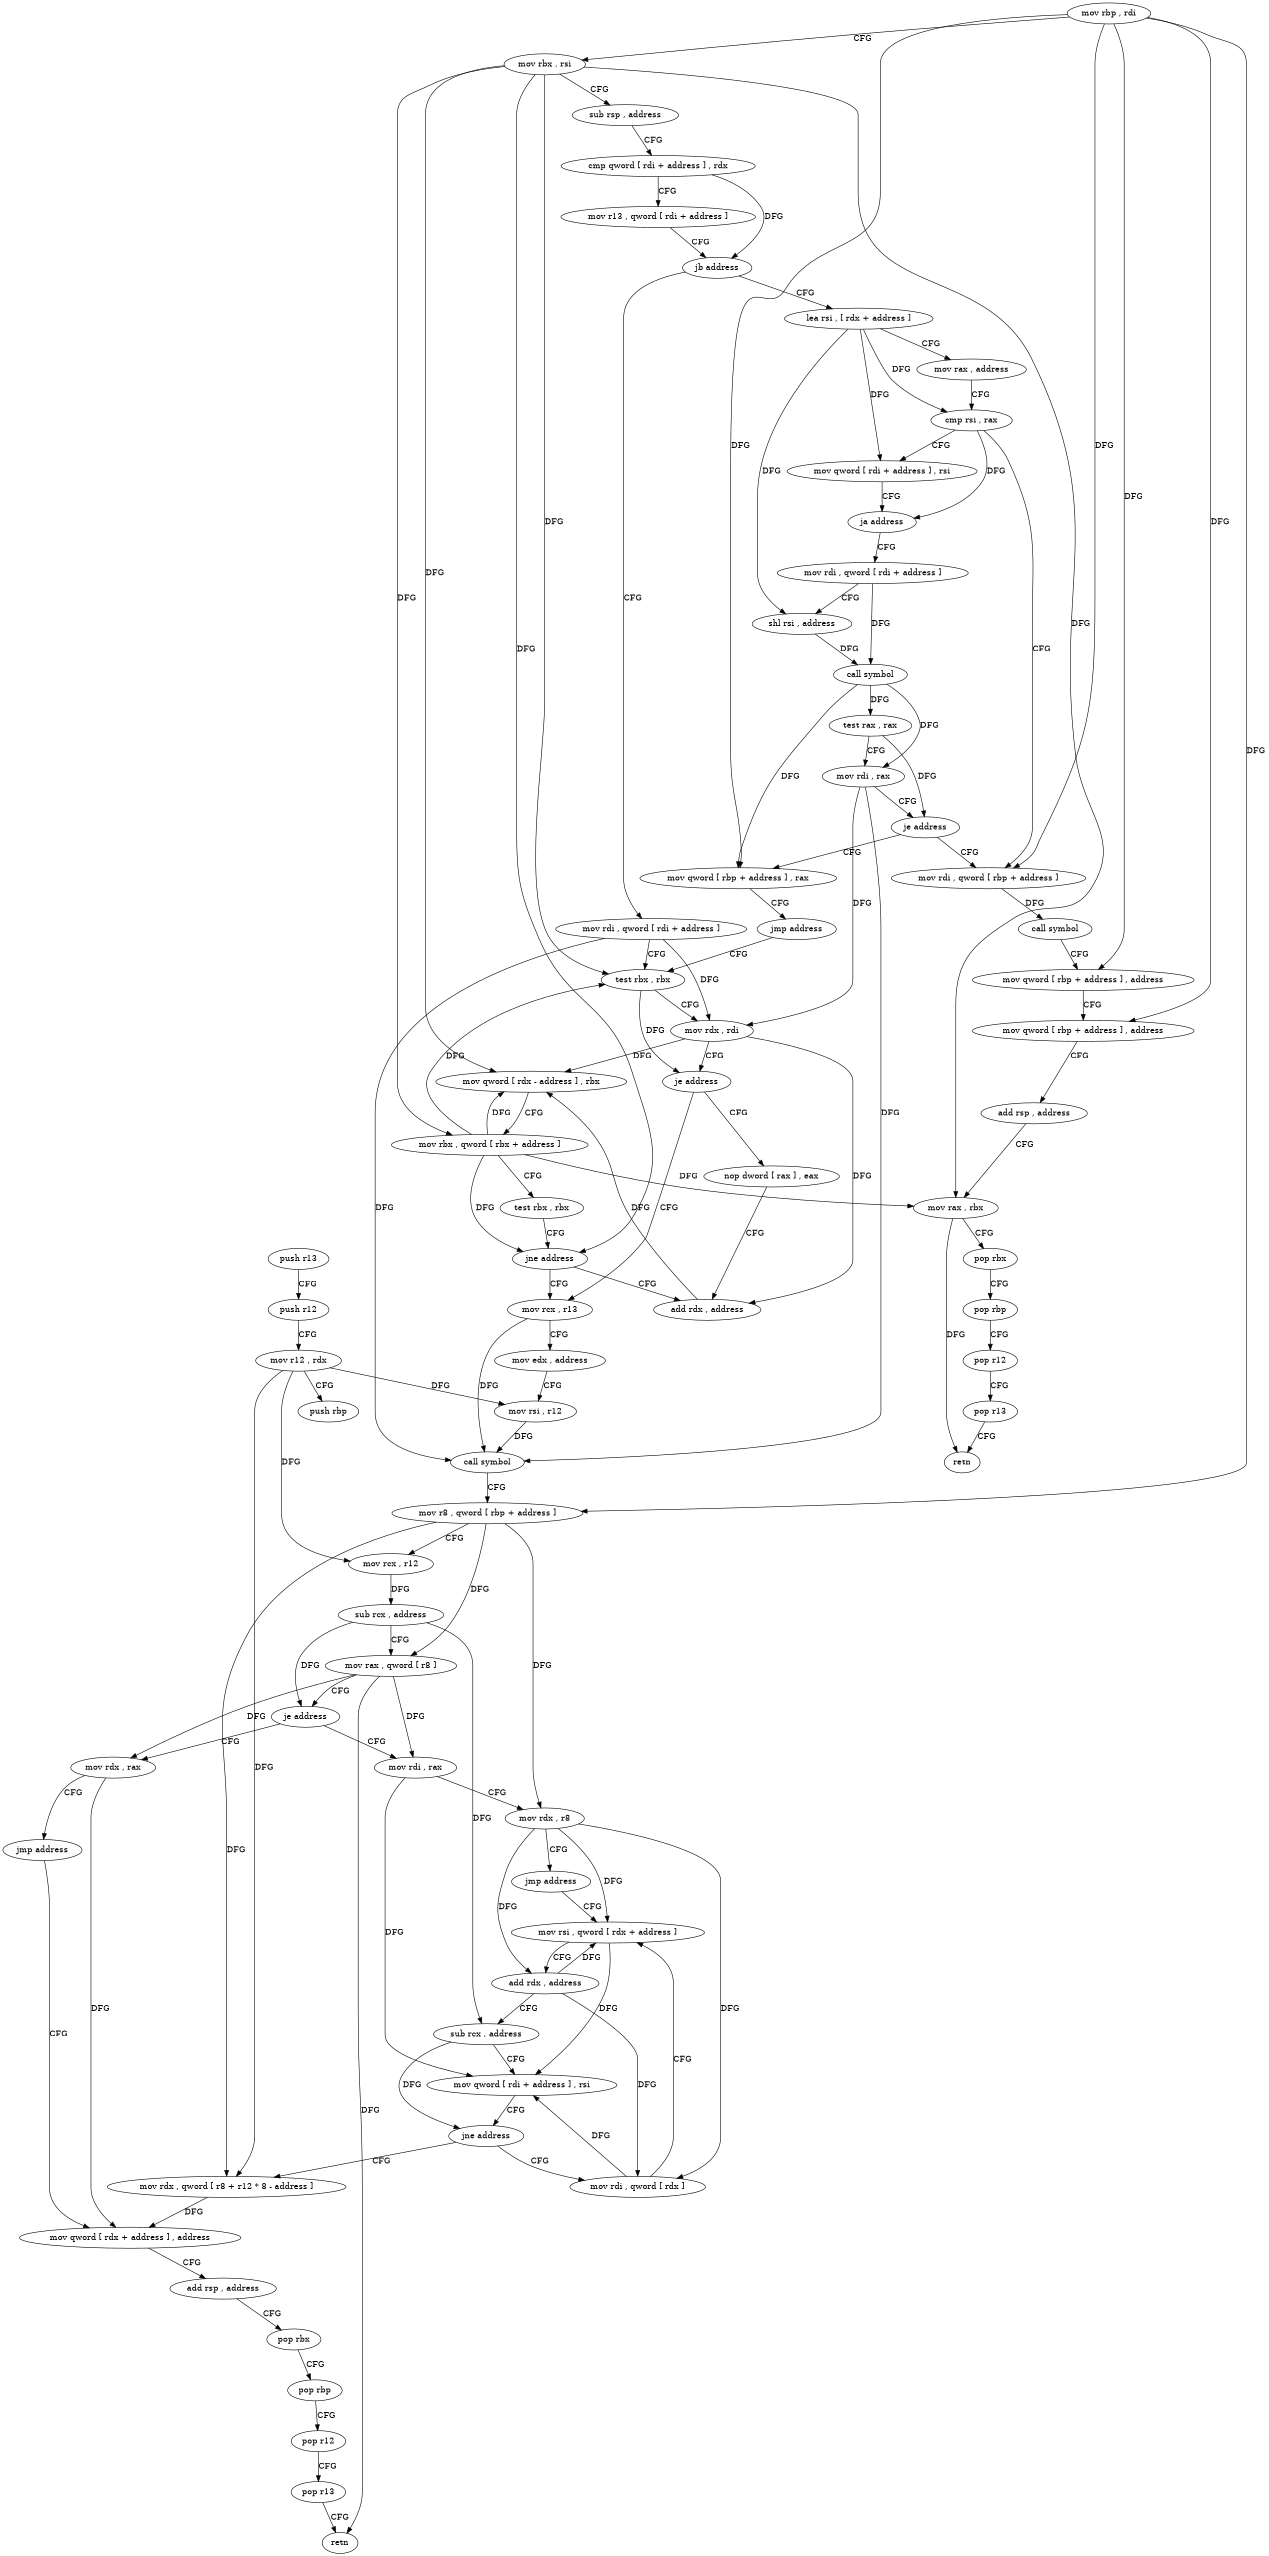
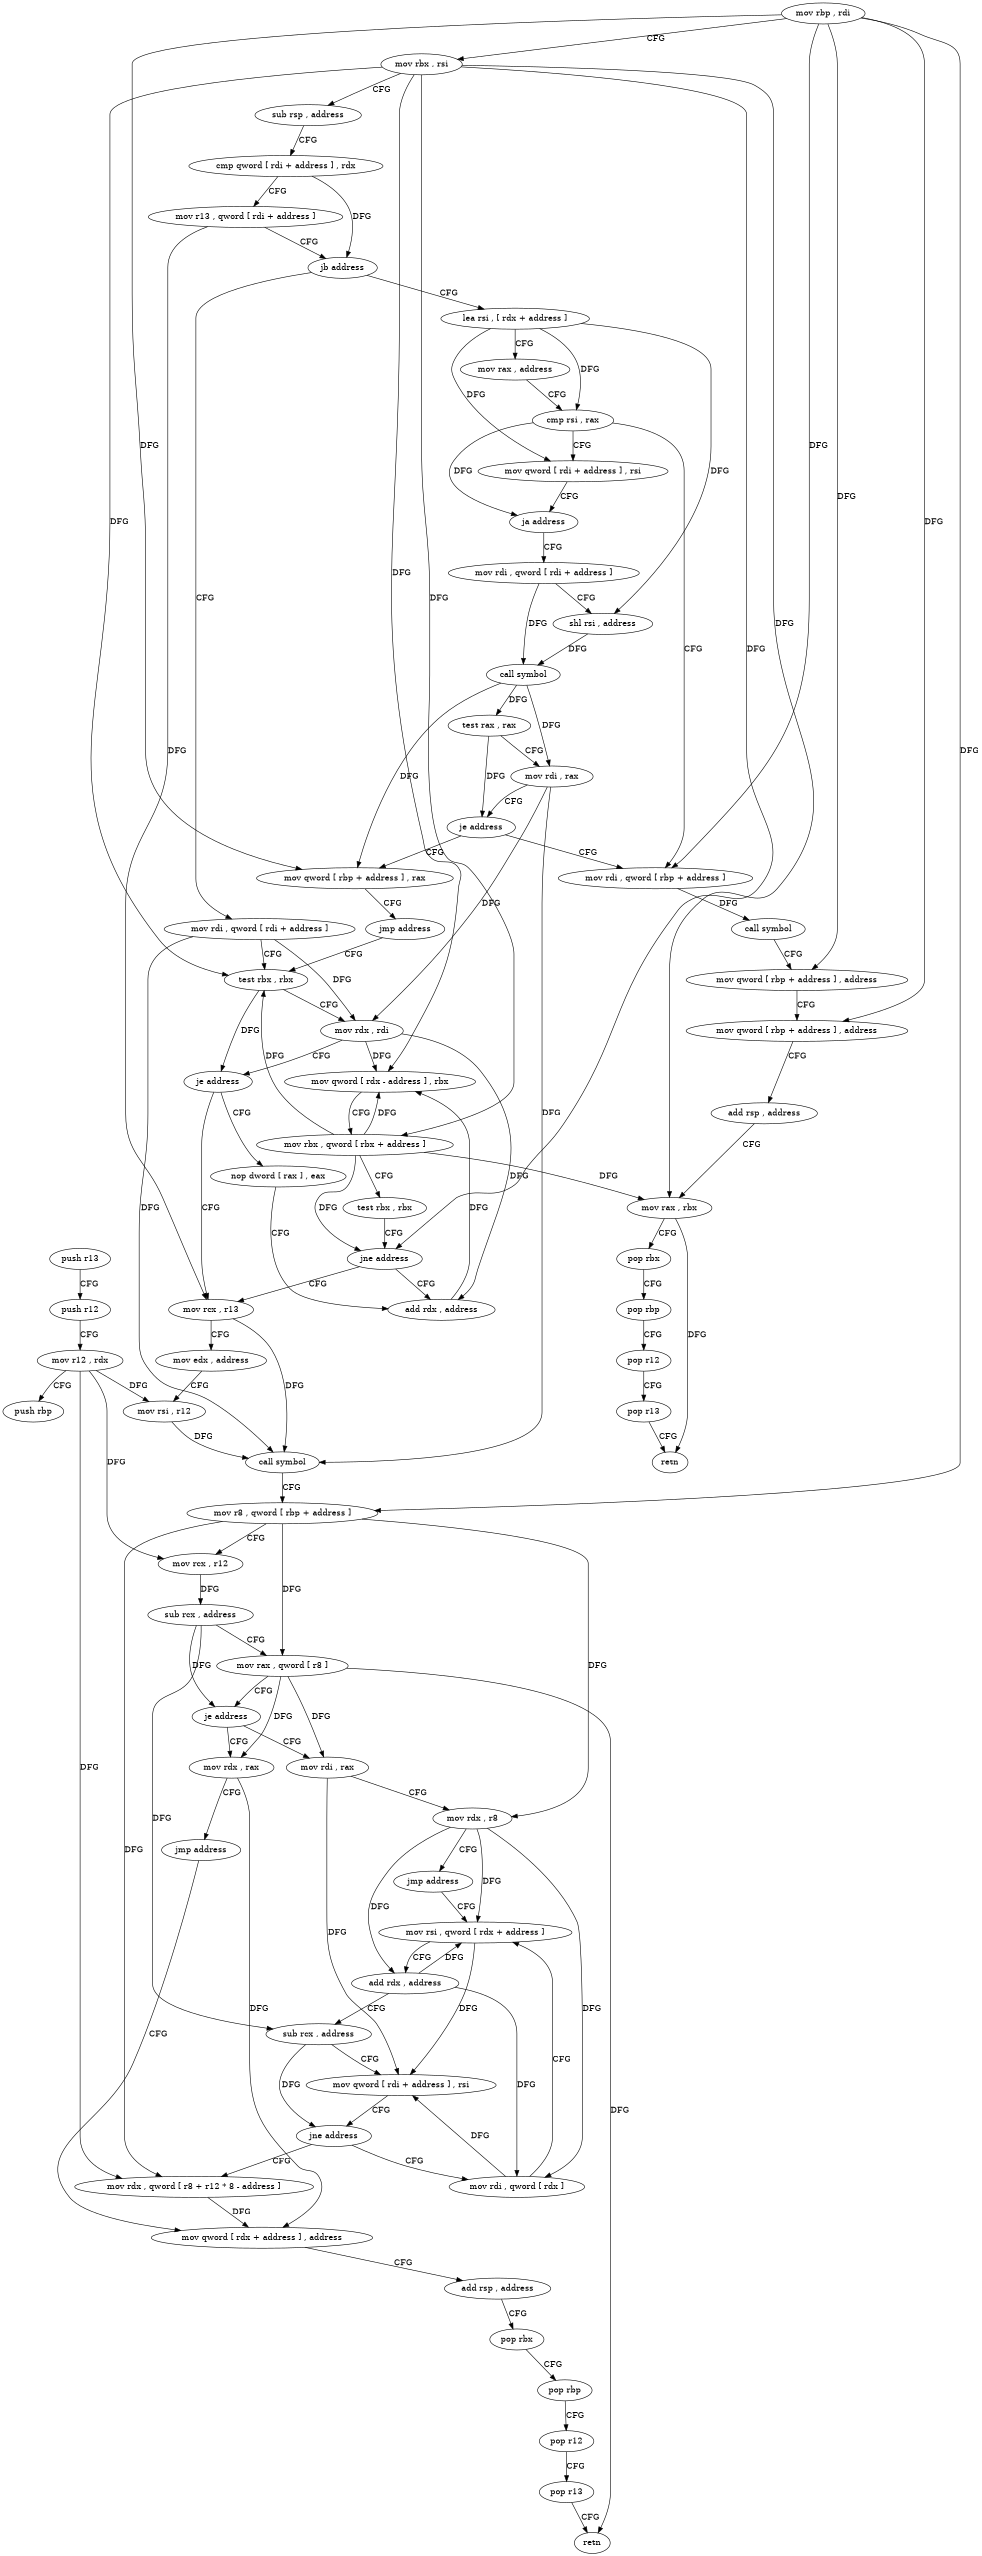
  digraph {
    n1 [label="push r13"]
    n2 [label="push r12"]
    n3 [label="mov r12 , rdx"]
    n4 [label="push rbp"]
    n5 [label="mov rsi , r12"]
    n6 [label="mov rcx , r12"]
    n7 [label="mov rdx , qword [ r8 + r12 * 8 - address ]"]
    n8 [label="call symbol"]
    n9 [label="sub rcx , address"]
    n10 [label="mov qword [ rdx + address ] , address"]
    n11 [label="mov rbp , rdi"]
    n12 [label="mov rbx , rsi"]
    n13 [label="mov rdi , qword [ rbp + address ]"]
    n14 [label="mov qword [ rbp + address ] , address"]
    n15 [label="mov qword [ rbp + address ] , address"]
    n16 [label="mov qword [ rbp + address ] , rax"]
    n17 [label="mov r8 , qword [ rbp + address ]"]
    n18 [label="sub rsp , address"]
    n19 [label="test rbx , rbx"]
    n20 [label="mov rax , rbx"]
    n21 [label="mov qword [ rdx - address ] , rbx"]
    n22 [label="mov rbx , qword [ rbx + address ]"]
    n23 [label="jne address"]
    n24 [label="call symbol"]
    n25 [label="add rsp , address"]
    n26 [label="jmp address"]
    n27 [label="mov rax , qword [ r8 ]"]
    n28 [label="mov rdx , r8"]
    n29 [label="cmp qword [ rdi + address ] , rdx"]
    n30 [label="mov rdx , rdi"]
    n31 [label="je address"]
    n32 [label="pop rbx"]
    n33 [label=retn]
    n34 [label="test rbx , rbx"]
    n35 [label="mov rcx , r13"]
    n36 [label="add rdx , address"]
    n37 [label="mov r13 , qword [ rdi + address ]"]
    n38 [label="jb address"]
    n39 [label="lea rsi , [ rdx + address ]"]
    n40 [label="mov rdi , qword [ rdi + address ]"]
    n41 [label="mov edx , address"]
    n42 [label="mov rax , address"]
    n43 [label="cmp rsi , rax"]
    n44 [label="mov qword [ rdi + address ] , rsi"]
    n45 [label="shl rsi , address"]
    n46 [label="ja address"]
    n47 [label="call symbol"]
    n48 [label="mov rdi , qword [ rdi + address ]"]
    n49 [label="test rax , rax"]
    n50 [label="mov rdi , rax"]
    n51 [label="nop dword [ rax ] , eax"]
    n52 [label="pop rbp"]
    n53 [label="pop r12"]
    n54 [label="pop r13"]
    n55 [label="je address"]
    n56 [label="je address"]
    n57 [label="mov rdx , rax"]
    n58 [label="mov rdi , rax"]
    n59 [label=retn]
    n60 [label="jmp address"]
    n61 [label="mov rsi , qword [ rdx + address ]"]
    n62 [label="add rdx , address"]
    n63 [label="mov rdi , qword [ rdx ]"]
    n64 [label="sub rcx , address"]
    n65 [label="mov qword [ rdi + address ] , rsi"]
    n66 [label="jne address"]
    n67 [label="jmp address"]
    n68 [label="add rsp , address"]
    n69 [label="pop rbx"]
    n70 [label="pop rbp"]
    n71 [label="pop r12"]
    n72 [label="pop r13"]
    n1 -> n2 [label=CFG]
    n2 -> n3 [label=CFG]
    n3 -> n4 [label=CFG]
    n3 -> n5 [label=DFG]
    n3 -> n6 [label=DFG]
    n3 -> n7 [label=DFG]
    n5 -> n8 [label=DFG]
    n6 -> n9 [label=DFG]
    n7 -> n10 [label=DFG]
    n8 -> n17 [label=CFG]
    n9 -> n27 [label=CFG]
    n9 -> n56 [label=DFG]
    n9 -> n64 [label=DFG]
    n10 -> n68 [label=CFG]
    n11 -> n12 [label=CFG]
    n11 -> n13 [label=DFG]
    n11 -> n14 [label=DFG]
    n11 -> n15 [label=DFG]
    n11 -> n16 [label=DFG]
    n11 -> n17 [label=DFG]
    n12 -> n18 [label=CFG]
    n12 -> n19 [label=DFG]
    n12 -> n20 [label=DFG]
    n12 -> n21 [label=DFG]
    n12 -> n22 [label=DFG]
    n12 -> n23 [label=DFG]
    n13 -> n24 [label=DFG]
    n14 -> n15 [label=CFG]
    n15 -> n25 [label=CFG]
    n16 -> n26 [label=CFG]
    n17 -> n6 [label=CFG]
    n17 -> n7 [label=DFG]
    n17 -> n27 [label=DFG]
    n17 -> n28 [label=DFG]
    n18 -> n29 [label=CFG]
    n19 -> n30 [label=CFG]
    n19 -> n31 [label=DFG]
    n20 -> n32 [label=CFG]
    n20 -> n33 [label=DFG]
    n21 -> n22 [label=CFG]
    n22 -> n19 [label=DFG]
    n22 -> n20 [label=DFG]
    n22 -> n21 [label=DFG]
    n22 -> n23 [label=DFG]
    n22 -> n34 [label=CFG]
    n23 -> n35 [label=CFG]
    n23 -> n36 [label=CFG]
    n24 -> n14 [label=CFG]
    n25 -> n20 [label=CFG]
    n26 -> n19 [label=CFG]
    n27 -> n56 [label=CFG]
    n27 -> n57 [label=DFG]
    n27 -> n58 [label=DFG]
    n27 -> n59 [label=DFG]
    n28 -> n60 [label=CFG]
    n28 -> n61 [label=DFG]
    n28 -> n62 [label=DFG]
    n28 -> n63 [label=DFG]
    n29 -> n37 [label=CFG]
    n29 -> n38 [label=DFG]
    n30 -> n21 [label=DFG]
    n30 -> n31 [label=CFG]
    n30 -> n36 [label=DFG]
    n31 -> n35 [label=CFG]
    n31 -> n51 [label=CFG]
    n32 -> n52 [label=CFG]
    n34 -> n23 [label=CFG]
    n35 -> n8 [label=DFG]
    n35 -> n41 [label=CFG]
    n36 -> n21 [label=DFG]
+   n37 -> n35 [label=DFG]
    n37 -> n38 [label=CFG]
    n38 -> n39 [label=CFG]
    n38 -> n40 [label=CFG]
    n39 -> n42 [label=CFG]
    n39 -> n43 [label=DFG]
    n39 -> n44 [label=DFG]
    n39 -> n45 [label=DFG]
    n40 -> n8 [label=DFG]
    n40 -> n19 [label=CFG]
    n40 -> n30 [label=DFG]
    n41 -> n5 [label=CFG]
    n42 -> n43 [label=CFG]
    n43 -> n13 [label=CFG]
    n43 -> n44 [label=CFG]
    n43 -> n46 [label=DFG]
    n44 -> n46 [label=CFG]
    n45 -> n47 [label=DFG]
    n46 -> n48 [label=CFG]
    n47 -> n16 [label=DFG]
    n47 -> n49 [label=DFG]
    n47 -> n50 [label=DFG]
    n48 -> n45 [label=CFG]
    n48 -> n47 [label=DFG]
    n49 -> n50 [label=CFG]
    n49 -> n55 [label=DFG]
    n50 -> n8 [label=DFG]
    n50 -> n30 [label=DFG]
    n50 -> n55 [label=CFG]
    n51 -> n36 [label=CFG]
    n52 -> n53 [label=CFG]
    n53 -> n54 [label=CFG]
    n54 -> n33 [label=CFG]
    n55 -> n13 [label=CFG]
    n55 -> n16 [label=CFG]
    n56 -> n57 [label=CFG]
    n56 -> n58 [label=CFG]
    n57 -> n10 [label=DFG]
    n57 -> n67 [label=CFG]
    n58 -> n28 [label=CFG]
    n58 -> n65 [label=DFG]
    n60 -> n61 [label=CFG]
    n61 -> n62 [label=CFG]
    n61 -> n65 [label=DFG]
    n62 -> n61 [label=DFG]
    n62 -> n63 [label=DFG]
    n62 -> n64 [label=CFG]
    n63 -> n61 [label=CFG]
    n63 -> n65 [label=DFG]
    n64 -> n65 [label=CFG]
    n64 -> n66 [label=DFG]
    n65 -> n66 [label=CFG]
    n66 -> n7 [label=CFG]
    n66 -> n63 [label=CFG]
    n67 -> n10 [label=CFG]
    n68 -> n69 [label=CFG]
    n69 -> n70 [label=CFG]
    n70 -> n71 [label=CFG]
    n71 -> n72 [label=CFG]
    n72 -> n59 [label=CFG]
  }
